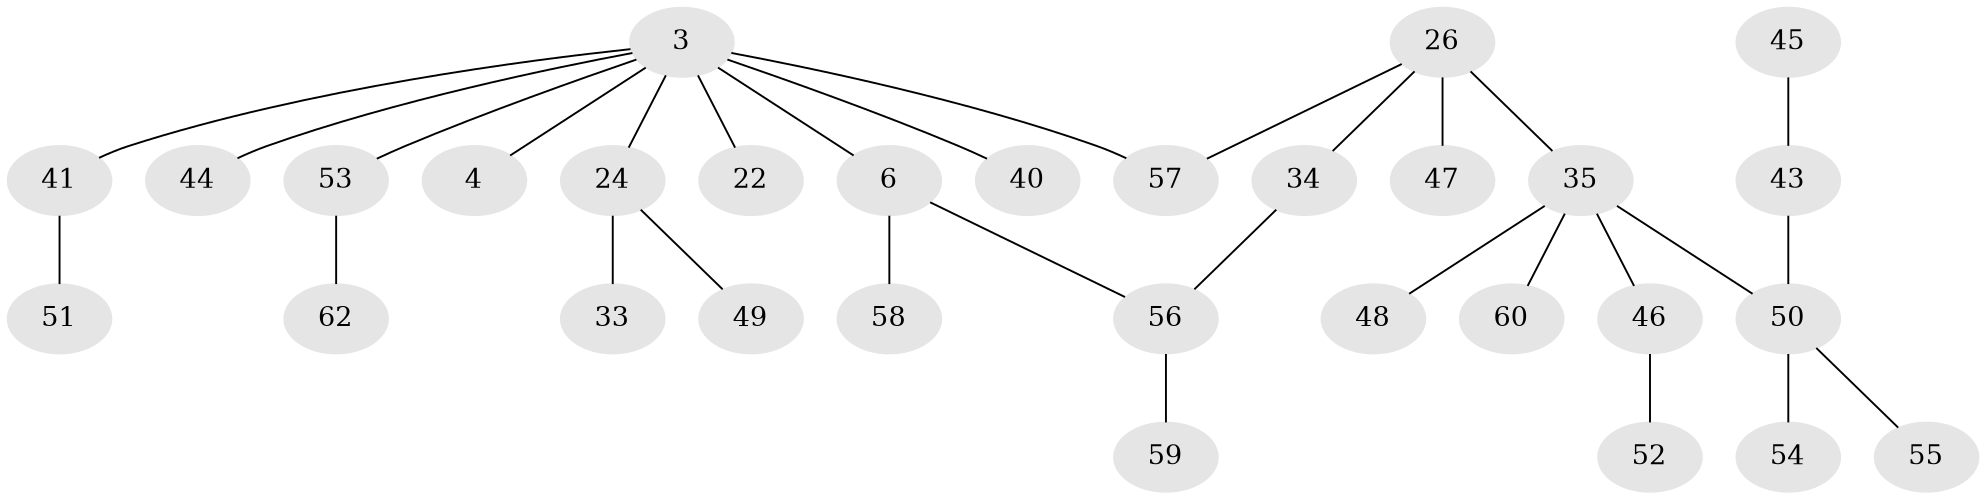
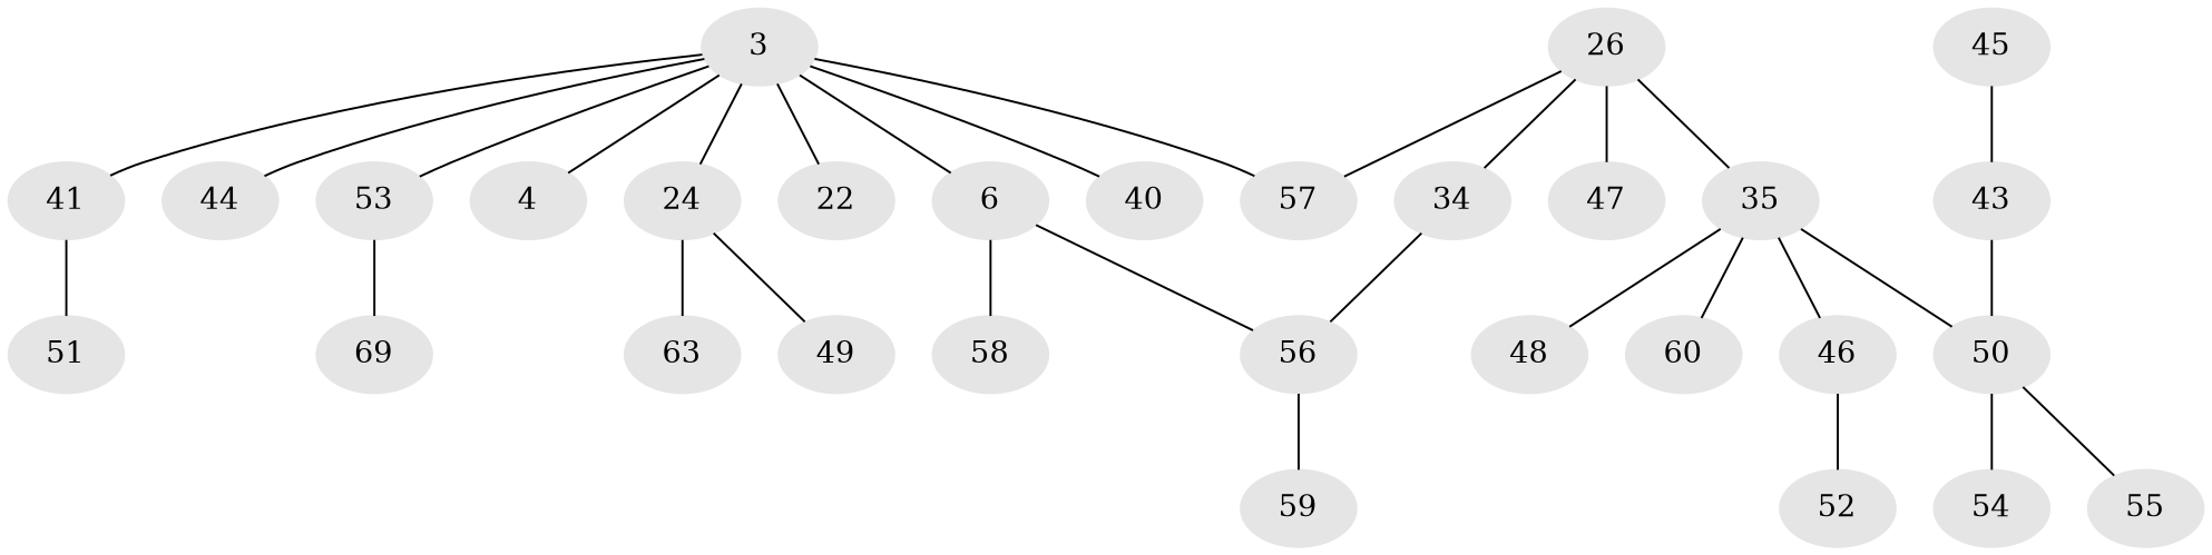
  graph {
    node [color=gray90 style=filled]
    3 [super="+2"]
    4
    6
    22
    24 [super="+13"]
    40 [super="+29"]
    41 [super="+5"]
    44
    53 [super="+36"]
    57
    56 [super="+39"]
    58
    49 [super="+37"]
-   63 [super="+61" label=33]
+   63 [super="+61"]
    35 [super="+28"]
    46
    48
    50 [super="+12+27+19+25+30+31+32+38"]
    60
    51
-   62
+   62 [label=69]
    59
    26 [super="+17+23"]
    34
    47
    52
    54
    55
    43
    45
    3 -- 4
    3 -- 6 [weight=2]
    3 -- 22
    3 -- 24
    3 -- 40
    3 -- 41
    3 -- 44
    3 -- 53
    3 -- 57
    6 -- 56
    6 -- 58
    24 -- 49
    24 -- 63 [weight=2]
    41 -- 51
    53 -- 62
    56 -- 59
    35 -- 46
    35 -- 48
    35 -- 50
    35 -- 60
    46 -- 52
    50 -- 54
    50 -- 55
    26 -- 57
    26 -- 35 [weight=2]
    26 -- 34
    26 -- 47
    34 -- 56
    43 -- 50
    45 -- 43
  }
